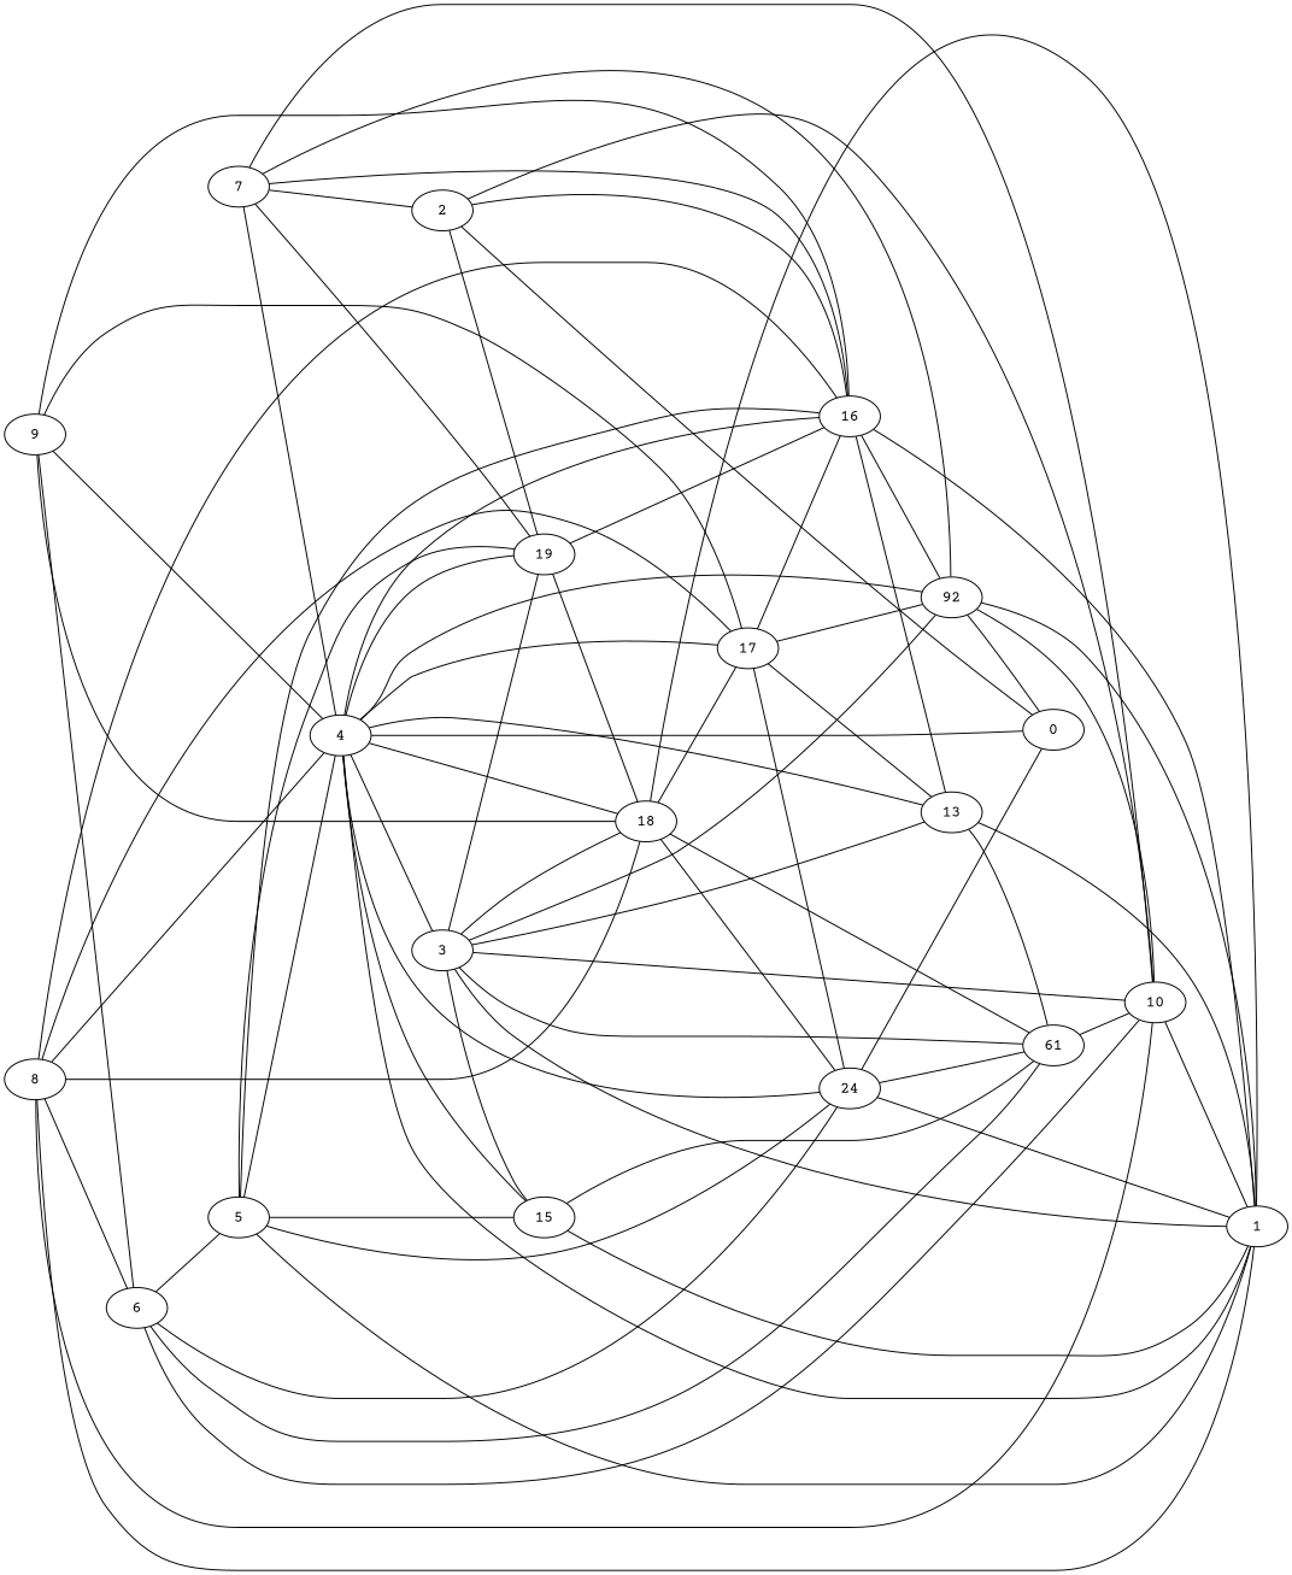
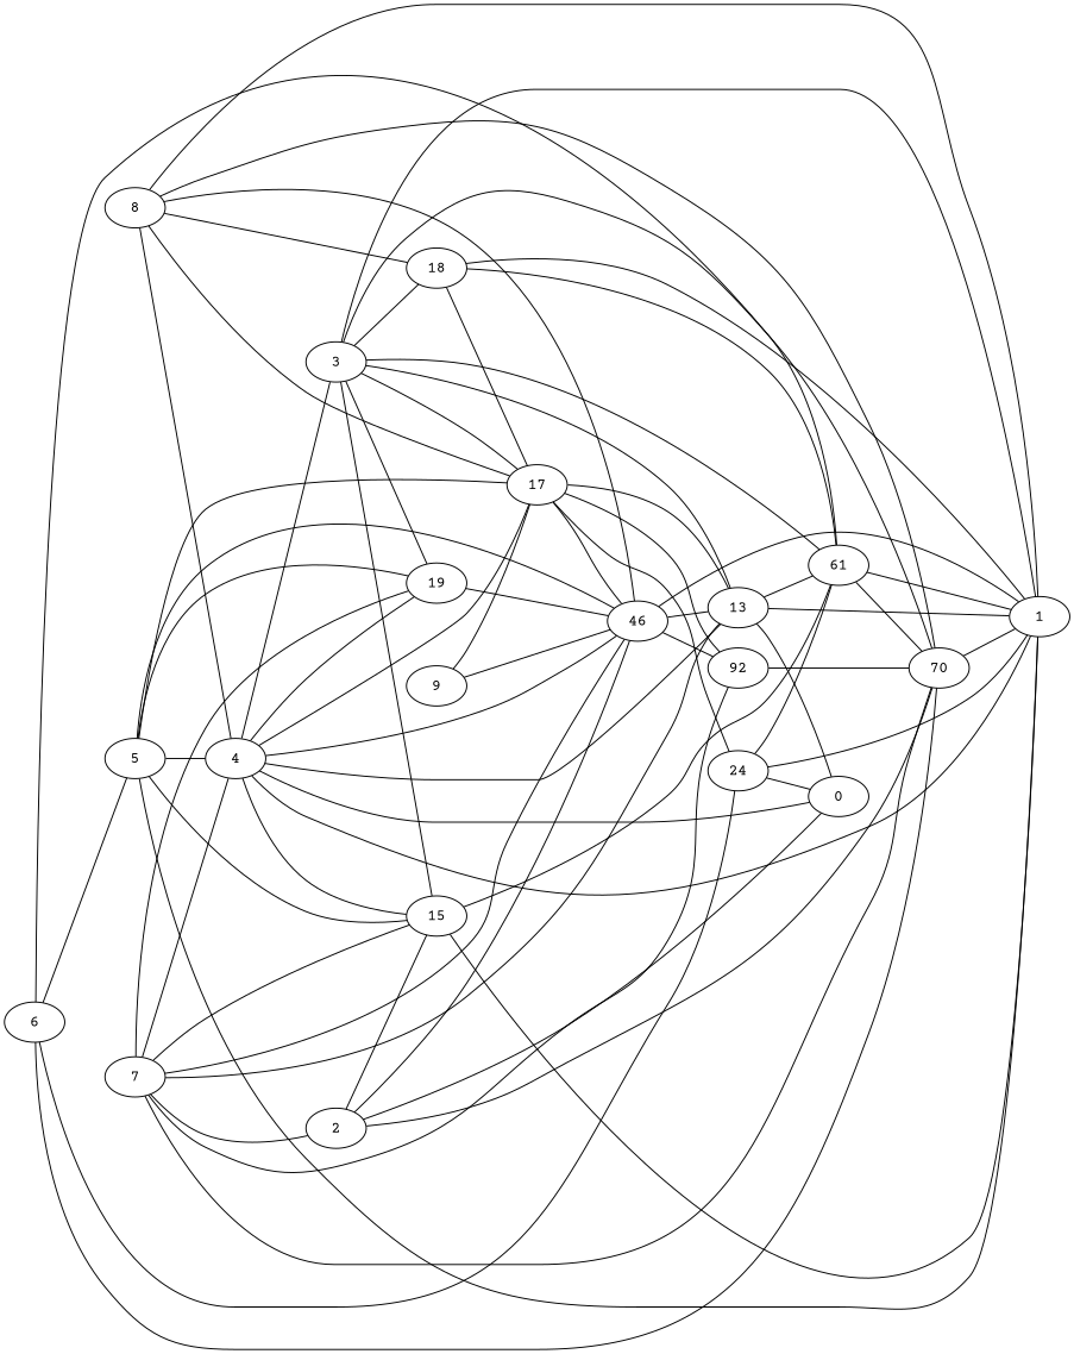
  digraph {
    fontname="Courier Prime"
    rankdir=LR
    node [fontname="Courier Prime"]
    edge [color=black dir=none fontname="Courier Prime"]
    n1 [label=92]
    0
-   10
+   10 [label=70]
    3
    17
    13
    1
    19
    n9 [label=61]
    18
    15
-   16
+   16 [label=46]
    n13 [label=24]
    5
    4
    6
    8
    7
    2
    9
    subgraph sub_1 {
      n1
      0
      10
      3
      17
      13
      1
      19
      n9
      18
      15
      16
      n13
      5
      4
      6
      8
      7
      2
      9
    }
-   n1 -> 0
+   13 -> 0
    n1 -> 10
    10 -> 1
    3 -> 10
-   3 -> n1
+   3 -> 17
    3 -> 13
    3 -> 1
    3 -> 19
    3 -> n9
    3 -> 18
    3 -> 15
    17 -> n1
    17 -> 13
    17 -> 16
    17 -> n13
    13 -> 1
    13 -> n9
-   19 -> 18
    19 -> 16
    n9 -> 10
-   n1 -> 1
+   n9 -> 1
    18 -> 17
    18 -> 1
    18 -> n9
-   18 -> n13
    15 -> 1
    15 -> n9
    16 -> n1
    16 -> 13
    16 -> 1
    n13 -> 0
    n13 -> 1
    n13 -> n9
-   5 -> n13
+   5 -> 17
    5 -> 1
    5 -> 19
    5 -> 15
    5 -> 16
    5 -> 4
-   4 -> n1
    4 -> 0
    4 -> 3
    4 -> 17
    4 -> 13
    4 -> 1
    4 -> 19
-   4 -> 18
    4 -> 15
    4 -> 16
-   4 -> n13
    6 -> 10
    6 -> n9
    6 -> n13
    6 -> 5
    8 -> 10
    8 -> 17
    8 -> 1
    8 -> 18
    8 -> 16
    8 -> 4
-   8 -> 6
    7 -> n1
    7 -> 10
+   7 -> 13
    7 -> 19
+   7 -> 15
    7 -> 16
    7 -> 4
    7 -> 2
    2 -> 0
    2 -> 10
-   2 -> 19
+   2 -> 15
    2 -> 16
    9 -> 17
-   9 -> 18
    9 -> 16
-   9 -> 4
-   9 -> 6
  }
